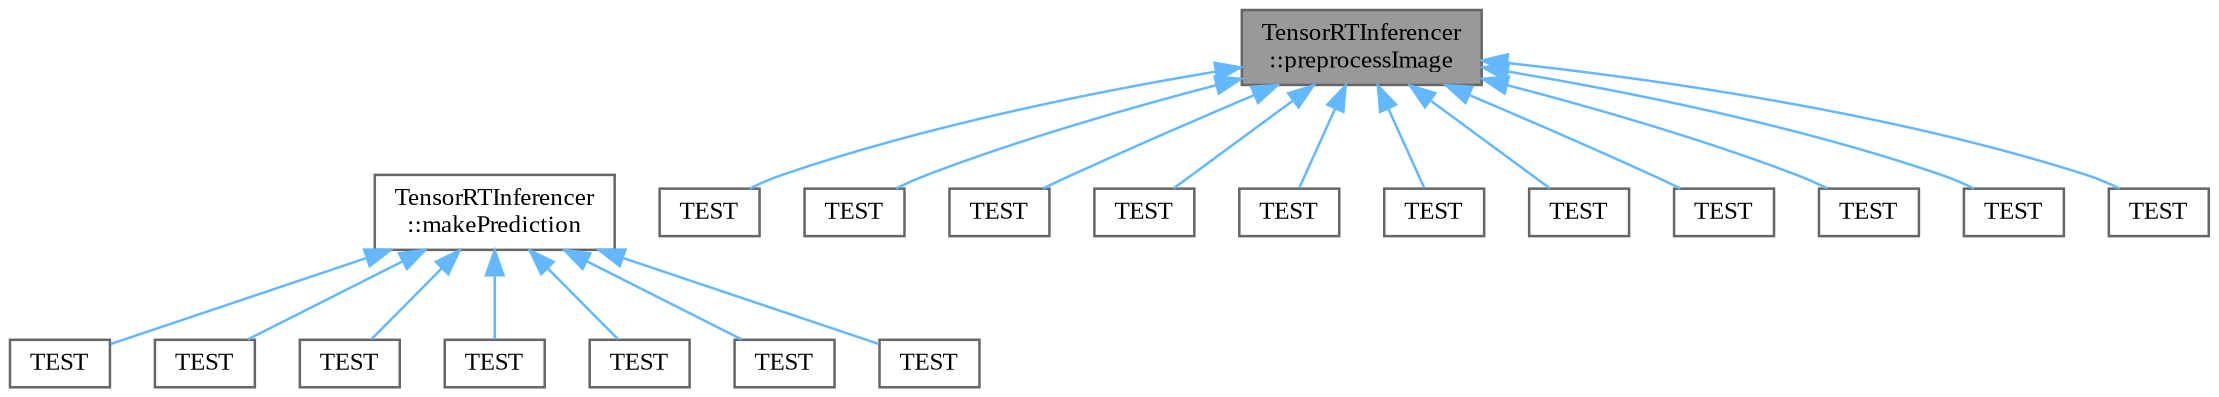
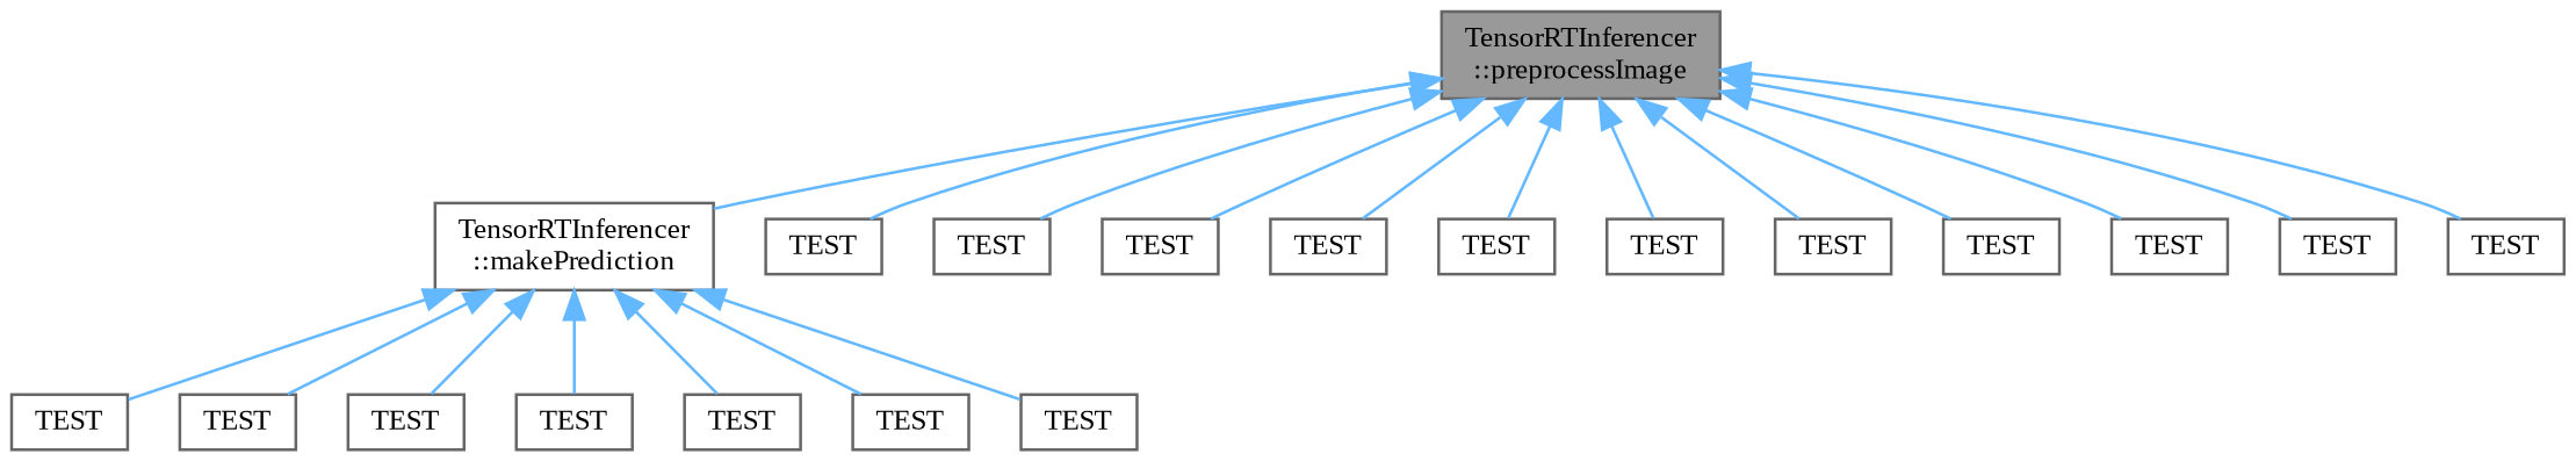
  digraph {
    fontname="Liberation Serif"
    rankdir=TB
    node [color=grey40 fillcolor=white fontname="Liberation Serif" fontsize=10 shape=box style=filled]
    edge [color=steelblue1 dir=back fontname="Liberation Serif" fontsize=10 labelfontname=Helvetica labelfontsize=10 style=solid]
    n1 [color=gray40 fillcolor=grey60 fontcolor=black height=0.2 label="TensorRTInferencer\l::preprocessImage" width=0.4]
    n2 [height=0.2 label="TensorRTInferencer\l::makePrediction" width=0.4]
    n3 [height=0.2 label=TEST width=0.4]
    n4 [height=0.2 label=TEST width=0.4]
    n5 [height=0.2 label=TEST width=0.4]
    n6 [height=0.2 label=TEST width=0.4]
    n7 [height=0.2 label=TEST width=0.4]
    n8 [height=0.2 label=TEST width=0.4]
    n9 [height=0.2 label=TEST width=0.4]
    n10 [height=0.2 label=TEST width=0.4]
    n11 [height=0.2 label=TEST width=0.4]
    n12 [height=0.2 label=TEST width=0.4]
    n13 [height=0.2 label=TEST width=0.4]
    n14 [height=0.2 label=TEST width=0.4]
    n15 [height=0.2 label=TEST width=0.4]
    n16 [height=0.2 label=TEST width=0.4]
    n17 [height=0.2 label=TEST width=0.4]
    n18 [height=0.2 label=TEST width=0.4]
    n19 [height=0.2 label=TEST width=0.4]
    n20 [height=0.2 label=TEST width=0.4]
+   n1 -> n2
    n1 -> n3
    n1 -> n4
    n1 -> n5
    n1 -> n6
    n1 -> n7
    n1 -> n8
    n1 -> n9
    n1 -> n10
    n1 -> n11
    n1 -> n12
    n1 -> n13
    n2 -> n14
    n2 -> n15
    n2 -> n16
    n2 -> n17
    n2 -> n18
    n2 -> n19
    n2 -> n20
  }
